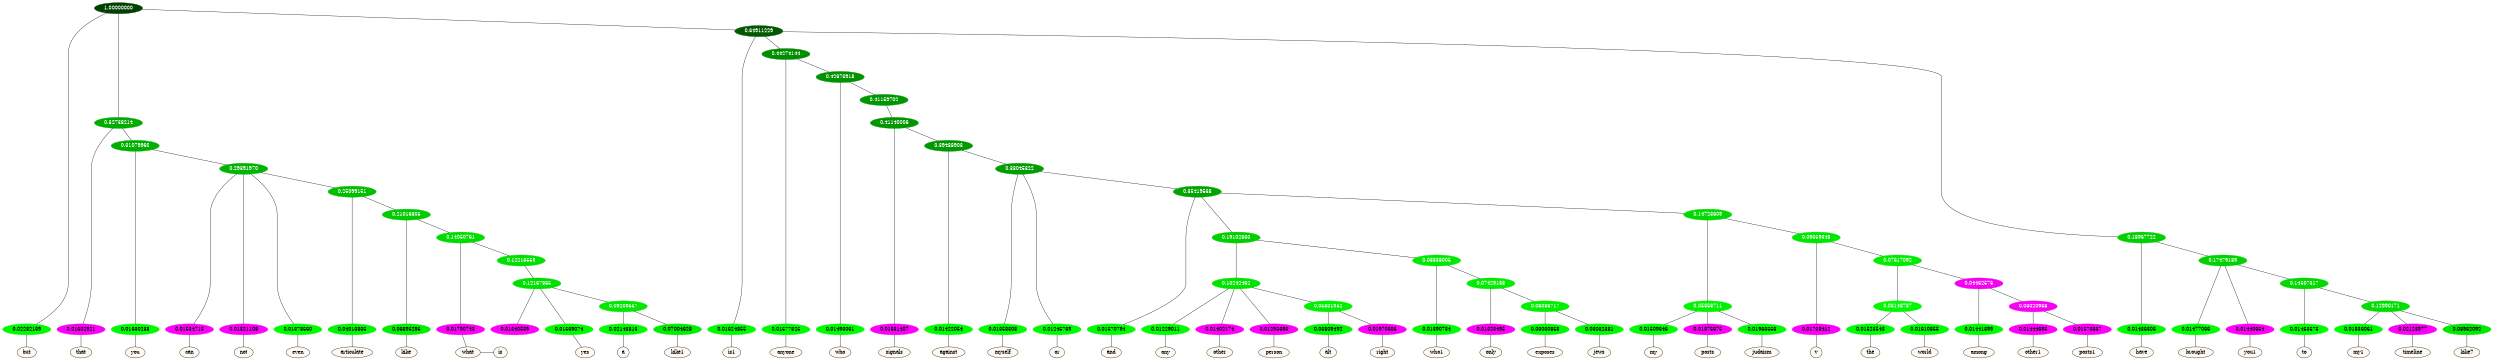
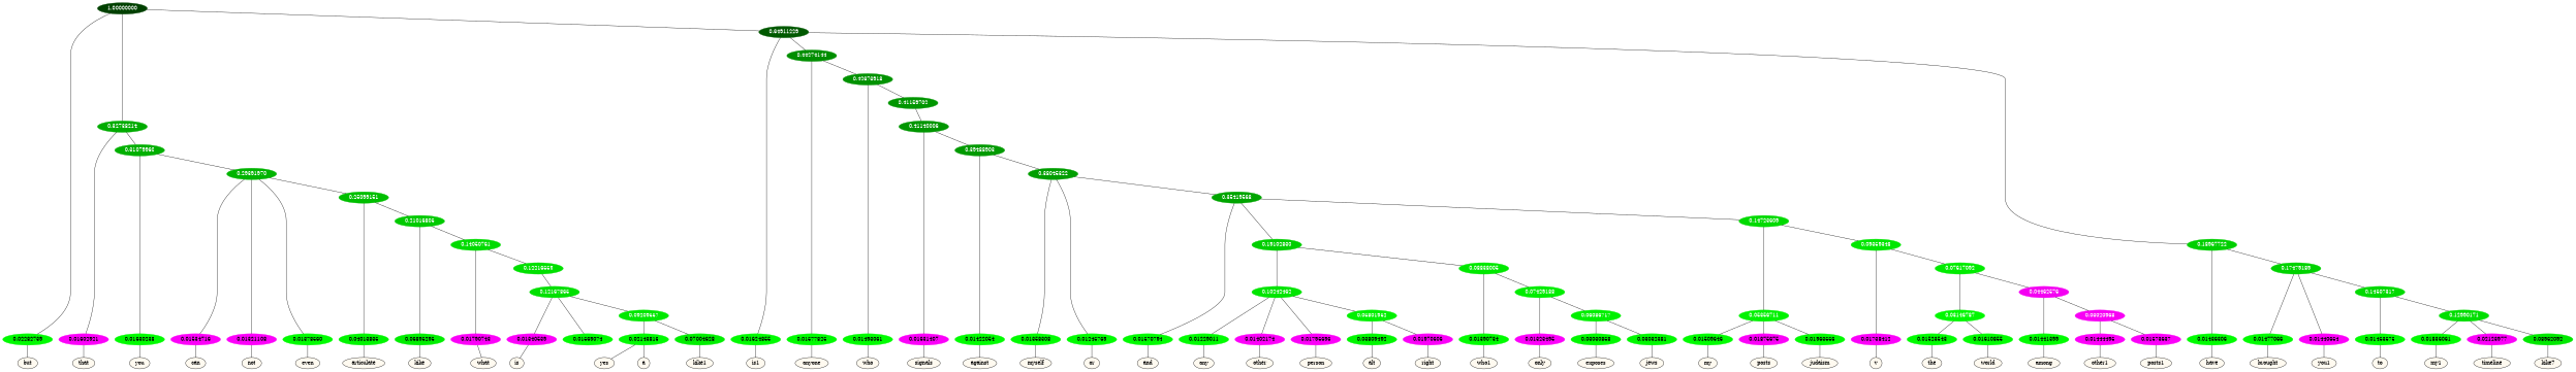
  graph {
    node [color=black format=png nodesep=0.001 ordering=out overlap_scaling=0.01 ranksep=0.001 style=filled]
    n1 [fillcolor=floralwhite height=0.15 label=but style="filled,solid" width=0.15]
    n2 [fillcolor=floralwhite height=0.15 label=that style="filled,solid" width=0.15]
    n3 [fillcolor=floralwhite height=0.15 label=you style="filled,solid" width=0.15]
    n4 [fillcolor=floralwhite height=0.15 label=can style="filled,solid" width=0.15]
    n5 [fillcolor=floralwhite height=0.15 label=not style="filled,solid" width=0.15]
    n6 [fillcolor=floralwhite height=0.15 label=even style="filled,solid" width=0.15]
    n7 [fillcolor=floralwhite height=0.15 label=articulate style="filled,solid" width=0.15]
    n8 [fillcolor=floralwhite height=0.15 label=kike style="filled,solid" width=0.15]
    n9 [fillcolor=floralwhite height=0.15 label=what style="filled,solid" width=0.15]
    n10 [fillcolor=floralwhite height=0.15 label=is style="filled,solid" width=0.15]
    n11 [fillcolor=floralwhite height=0.15 label=yes style="filled,solid" width=0.15]
    n12 [fillcolor=floralwhite height=0.15 label=a style="filled,solid" width=0.15]
    n13 [fillcolor=floralwhite height=0.15 label=kike1 style="filled,solid" width=0.15]
    n14 [fillcolor=floralwhite height=0.15 label=is1 style="filled,solid" width=0.15]
    n15 [fillcolor=floralwhite height=0.15 label=anyone style="filled,solid" width=0.15]
    n16 [fillcolor=floralwhite height=0.15 label=who style="filled,solid" width=0.15]
    n17 [fillcolor=floralwhite height=0.15 label=signals style="filled,solid" width=0.15]
    n18 [fillcolor=floralwhite height=0.15 label=against style="filled,solid" width=0.15]
    n19 [fillcolor=floralwhite height=0.15 label=myself style="filled,solid" width=0.15]
    n20 [fillcolor=floralwhite height=0.15 label=or style="filled,solid" width=0.15]
    n21 [fillcolor=floralwhite height=0.15 label=any style="filled,solid" width=0.15]
    n22 [fillcolor=floralwhite height=0.15 label=other style="filled,solid" width=0.15]
    n23 [fillcolor=floralwhite height=0.15 label=alt style="filled,solid" width=0.15]
    n24 [fillcolor=floralwhite height=0.15 label=right style="filled,solid" width=0.15]
    n25 [fillcolor=floralwhite height=0.15 label=person style="filled,solid" width=0.15]
    n26 [fillcolor=floralwhite height=0.15 label=who1 style="filled,solid" width=0.15]
    n27 [fillcolor=floralwhite height=0.15 label=only style="filled,solid" width=0.15]
    n28 [fillcolor=floralwhite height=0.15 label=exposes style="filled,solid" width=0.15]
    n29 [fillcolor=floralwhite height=0.15 label=jews style="filled,solid" width=0.15]
    n30 [fillcolor=floralwhite height=0.15 label=and style="filled,solid" width=0.15]
    n31 [fillcolor=floralwhite height=0.15 label=my style="filled,solid" width=0.15]
    n32 [fillcolor=floralwhite height=0.15 label=posts style="filled,solid" width=0.15]
    n33 [fillcolor=floralwhite height=0.15 label=judaism style="filled,solid" width=0.15]
    n34 [fillcolor=floralwhite height=0.15 label=v style="filled,solid" width=0.15]
    n35 [fillcolor=floralwhite height=0.15 label=the style="filled,solid" width=0.15]
    n36 [fillcolor=floralwhite height=0.15 label=world style="filled,solid" width=0.15]
    n37 [fillcolor=floralwhite height=0.15 label=among style="filled,solid" width=0.15]
    n38 [fillcolor=floralwhite height=0.15 label=other1 style="filled,solid" width=0.15]
    n39 [fillcolor=floralwhite height=0.15 label=posts1 style="filled,solid" width=0.15]
    n40 [fillcolor=floralwhite height=0.15 label=have style="filled,solid" width=0.15]
    n41 [fillcolor=floralwhite height=0.15 label=brought style="filled,solid" width=0.15]
    n42 [fillcolor=floralwhite height=0.15 label=you1 style="filled,solid" width=0.15]
    n43 [fillcolor=floralwhite height=0.15 label=to style="filled,solid" width=0.15]
    n44 [fillcolor=floralwhite height=0.15 label=my1 style="filled,solid" width=0.15]
    n45 [fillcolor=floralwhite height=0.15 label=timeline style="filled,solid" width=0.15]
    n46 [fillcolor=floralwhite height=0.15 label=kike7 style="filled,solid" width=0.15]
-   n47 [color="0.334 1.000 0.977" fontcolor=black height=0.15 label=0.02282139 width=0.15]
+   n47 [color="0.334 1.000 0.977" fontcolor=black height=0.15 label=0.02282739 width=0.15]
    n48 [color="0.835 1.000 0.984" fontcolor=black height=0.15 label=0.01602921 width=0.15]
    n49 [color="0.334 1.000 0.984" fontcolor=black height=0.15 label=0.01630238 width=0.15]
    n50 [color="0.835 1.000 0.985" fontcolor=black height=0.15 label=0.01534716 width=0.15]
    n51 [color="0.835 1.000 0.987" fontcolor=black height=0.15 label=0.01321108 width=0.15]
    n52 [color="0.334 1.000 0.986" fontcolor=black height=0.15 label=0.01378560 width=0.15]
    n53 [color="0.334 1.000 0.960" fontcolor=black height=0.15 label=0.04013835 width=0.15]
    n54 [color="0.334 1.000 0.931" fontcolor=black height=0.15 label=0.06895295 width=0.15]
    n55 [color="0.835 1.000 0.982" fontcolor=black height=0.15 label=0.01790743 width=0.15]
    n56 [color="0.835 1.000 0.987" fontcolor=black height=0.15 label=0.01340539 width=0.15]
    n57 [color="0.334 1.000 0.984" fontcolor=black height=0.15 label=0.01569074 width=0.15]
    n58 [color="0.334 1.000 0.979" fontcolor=black height=0.15 label=0.02143816 width=0.15]
    n59 [color="0.334 1.000 0.930" fontcolor=black height=0.15 label=0.07004628 width=0.15]
    n60 [color="0.334 1.000 0.984" fontcolor=black height=0.15 label=0.01624855 width=0.15]
    n61 [color="0.334 1.000 0.984" fontcolor=black height=0.15 label=0.01577825 width=0.15]
    n62 [color="0.334 1.000 0.985" fontcolor=black height=0.15 label=0.01493061 width=0.15]
    n63 [color="0.835 1.000 0.984" fontcolor=black height=0.15 label=0.01631407 width=0.15]
    n64 [color="0.334 1.000 0.986" fontcolor=black height=0.15 label=0.01422054 width=0.15]
    n65 [color="0.334 1.000 0.986" fontcolor=black height=0.15 label=0.01358308 width=0.15]
    n66 [color="0.334 1.000 0.988" fontcolor=black height=0.15 label=0.01245769 width=0.15]
    n67 [color="0.334 1.000 0.988" fontcolor=black height=0.15 label=0.01229011 width=0.15]
    n68 [color="0.835 1.000 0.986" fontcolor=black height=0.15 label=0.01402174 width=0.15]
    n69 [color="0.334 1.000 0.962" fontcolor=black height=0.15 label=0.03809492 width=0.15]
    n70 [color="0.835 1.000 0.980" fontcolor=black height=0.15 label=0.01970606 width=0.15]
-   n71 [color="0.835 1.000 0.982" fontcolor=black height=0.15 label=0.01295696 width=0.15]
+   n71 [color="0.835 1.000 0.982" fontcolor=black height=0.15 label=0.01795696 width=0.15]
    n72 [color="0.334 1.000 0.986" fontcolor=black height=0.15 label=0.01390734 width=0.15]
    n73 [color="0.835 1.000 0.987" fontcolor=black height=0.15 label=0.01323495 width=0.15]
    n74 [color="0.334 1.000 0.970" fontcolor=black height=0.15 label=0.03030858 width=0.15]
    n75 [color="0.334 1.000 0.970" fontcolor=black height=0.15 label=0.03032381 width=0.15]
    n76 [color="0.334 1.000 0.984" fontcolor=black height=0.15 label=0.01570794 width=0.15]
    n77 [color="0.334 1.000 0.985" fontcolor=black height=0.15 label=0.01509646 width=0.15]
    n78 [color="0.835 1.000 0.981" fontcolor=black height=0.15 label=0.01875675 width=0.15]
    n79 [color="0.334 1.000 0.980" fontcolor=black height=0.15 label=0.01963556 width=0.15]
    n80 [color="0.835 1.000 0.983" fontcolor=black height=0.15 label=0.01738412 width=0.15]
    n81 [color="0.334 1.000 0.985" fontcolor=black height=0.15 label=0.01523543 width=0.15]
    n82 [color="0.334 1.000 0.984" fontcolor=black height=0.15 label=0.01610855 width=0.15]
    n83 [color="0.334 1.000 0.986" fontcolor=black height=0.15 label=0.01441399 width=0.15]
-   n84 [color="0.835 1.000 0.986" fontcolor=black height=0.15 label=0.01444695 width=0.15]
+   n84 [color="0.835 1.000 0.986" fontcolor=black height=0.15 label=0.01444495 width=0.15]
    n85 [color="0.835 1.000 0.984" fontcolor=black height=0.15 label=0.01573637 width=0.15]
    n86 [color="0.334 1.000 0.986" fontcolor=black height=0.15 label=0.01436306 width=0.15]
    n87 [color="0.334 1.000 0.985" fontcolor=black height=0.15 label=0.01477066 width=0.15]
    n88 [color="0.835 1.000 0.986" fontcolor=black height=0.15 label=0.01440654 width=0.15]
    n89 [color="0.334 1.000 0.985" fontcolor=black height=0.15 label=0.01453575 width=0.15]
    n90 [color="0.334 1.000 0.982" fontcolor=black height=0.15 label=0.01836061 width=0.15]
    n91 [color="0.835 1.000 0.979" fontcolor=black height=0.15 label=0.02123977 width=0.15]
    n92 [color="0.334 1.000 0.910" fontcolor=black height=0.15 label=0.08962092 width=0.15]
    n93 [color="0.334 1.000 0.250" fontcolor=grey99 height=0.15 label=1.00000000 width=0.15]
    n94 [color="0.334 1.000 0.673" fontcolor=grey99 height=0.15 label=0.32738214 width=0.15]
    n95 [color="0.334 1.000 0.351" fontcolor=grey99 height=0.15 label=0.64911229 width=0.15]
    n96 [color="0.334 1.000 0.689" fontcolor=grey99 height=0.15 label=0.31079960 width=0.15]
    n97 [color="0.334 1.000 0.557" fontcolor=grey99 height=0.15 label=0.44274144 width=0.15]
    n98 [color="0.334 1.000 0.810" fontcolor=grey99 height=0.15 label=0.18967722 width=0.15]
    n99 [color="0.334 1.000 0.706" fontcolor=grey99 height=0.15 label=0.29391970 width=0.15]
    n100 [color="0.334 1.000 0.573" fontcolor=grey99 height=0.15 label=0.42673918 width=0.15]
    n101 [color="0.334 1.000 0.825" fontcolor=grey99 height=0.15 label=0.17479189 width=0.15]
    n102 [color="0.334 1.000 0.749" fontcolor=grey99 height=0.15 label=0.25099151 width=0.15]
    n103 [color="0.334 1.000 0.588" fontcolor=grey99 height=0.15 label=0.41159702 width=0.15]
    n104 [color="0.334 1.000 0.855" fontcolor=grey99 height=0.15 label=0.14507317 width=0.15]
    n105 [color="0.334 1.000 0.790" fontcolor=grey99 height=0.15 label=0.21016805 width=0.15]
    n106 [color="0.334 1.000 0.589" fontcolor=grey99 height=0.15 label=0.41140006 width=0.15]
    n107 [color="0.334 1.000 0.870" fontcolor=grey99 height=0.15 label=0.12990171 width=0.15]
    n108 [color="0.334 1.000 0.859" fontcolor=grey99 height=0.15 label=0.14050761 width=0.15]
    n109 [color="0.334 1.000 0.605" fontcolor=grey99 height=0.15 label=0.39488903 width=0.15]
    n110 [color="0.334 1.000 0.878" fontcolor=grey99 height=0.15 label=0.12216559 width=0.15]
    n111 [color="0.334 1.000 0.620" fontcolor=grey99 height=0.15 label=0.38045322 width=0.15]
    n112 [color="0.334 1.000 0.878" fontcolor=grey99 height=0.15 label=0.12167865 width=0.15]
    n113 [color="0.334 1.000 0.646" fontcolor=grey99 height=0.15 label=0.35419568 width=0.15]
    n114 [color="0.334 1.000 0.908" fontcolor=grey99 height=0.15 label=0.09209557 width=0.15]
    n115 [color="0.334 1.000 0.809" fontcolor=grey99 height=0.15 label=0.19102830 width=0.15]
    n116 [color="0.334 1.000 0.853" fontcolor=grey99 height=0.15 label=0.14723609 width=0.15]
    n117 [color="0.334 1.000 0.898" fontcolor=grey99 height=0.15 label=0.10242462 width=0.15]
    n118 [color="0.334 1.000 0.912" fontcolor=grey99 height=0.15 label=0.08838005 width=0.15]
    n119 [color="0.334 1.000 0.946" fontcolor=grey99 height=0.15 label=0.05356711 width=0.15]
    n120 [color="0.334 1.000 0.906" fontcolor=grey99 height=0.15 label=0.09359348 width=0.15]
    n121 [color="0.334 1.000 0.942" fontcolor=grey99 height=0.15 label=0.05801952 width=0.15]
    n122 [color="0.334 1.000 0.926" fontcolor=grey99 height=0.15 label=0.07429188 width=0.15]
    n123 [color="0.334 1.000 0.924" fontcolor=grey99 height=0.15 label=0.07617092 width=0.15]
    n124 [color="0.334 1.000 0.939" fontcolor=grey99 height=0.15 label=0.06086717 width=0.15]
    n125 [color="0.334 1.000 0.969" fontcolor=grey99 height=0.15 label=0.03146787 width=0.15]
    n126 [color="0.835 1.000 0.955" fontcolor=grey99 height=0.15 label=0.04462576 width=0.15]
    n127 [color="0.835 1.000 0.970" fontcolor=grey99 height=0.15 label=0.03020968 width=0.15]
    subgraph sub_1 {
      rank=same
      n1
      n2
      n3
      n4
      n5
      n6
      n7
      n8
      n9
      n10
      n11
      n12
      n13
      n14
      n15
      n16
      n17
      n18
      n19
      n20
      n21
      n22
      n23
      n24
      n25
      n26
      n27
      n28
      n29
      n30
      n31
      n32
      n33
      n34
      n35
      n36
      n37
      n38
      n39
      n40
      n41
      n42
      n43
      n44
      n45
      n46
    }
    subgraph sub_2 {
      rank=same
      n47
      n48
      n49
      n50
      n51
      n52
      n53
      n54
      n55
      n56
      n57
      n58
      n59
      n60
      n61
      n62
      n63
      n64
      n65
      n66
      n67
      n68
      n69
      n70
      n71
      n72
      n73
      n74
      n75
      n76
      n77
      n78
      n79
      n80
      n81
      n82
      n83
      n84
      n85
      n86
      n87
      n88
      n89
      n90
      n91
      n92
    }
    n47 -- n1
    n48 -- n2
    n49 -- n3
    n50 -- n4
    n51 -- n5
    n52 -- n6
    n53 -- n7
    n54 -- n8
    n55 -- n9
-   n9 -- n10
-   n57 -- n11
+   n56 -- n10
+   n58 -- n11
    n58 -- n12
    n59 -- n13
    n60 -- n14
    n61 -- n15
    n62 -- n16
    n63 -- n17
    n64 -- n18
    n65 -- n19
    n66 -- n20
    n67 -- n21
    n68 -- n22
    n69 -- n23
    n70 -- n24
    n71 -- n25
    n72 -- n26
    n73 -- n27
    n74 -- n28
    n75 -- n29
    n76 -- n30
    n77 -- n31
    n78 -- n32
    n79 -- n33
    n80 -- n34
    n81 -- n35
    n82 -- n36
    n83 -- n37
    n84 -- n38
    n85 -- n39
    n86 -- n40
    n87 -- n41
    n88 -- n42
    n89 -- n43
    n90 -- n44
    n91 -- n45
    n92 -- n46
    n93 -- n47
    n93 -- n94
    n93 -- n95
    n94 -- n48
    n94 -- n96
    n95 -- n60
    n95 -- n97
    n95 -- n98
    n96 -- n49
    n96 -- n99
    n97 -- n61
    n97 -- n100
    n98 -- n86
    n98 -- n101
    n99 -- n50
    n99 -- n51
    n99 -- n52
    n99 -- n102
    n100 -- n62
    n100 -- n103
    n101 -- n87
    n101 -- n88
    n101 -- n104
    n102 -- n53
    n102 -- n105
    n103 -- n106
    n104 -- n89
    n104 -- n107
    n105 -- n54
    n105 -- n108
    n106 -- n63
    n106 -- n109
    n107 -- n90
    n107 -- n91
    n107 -- n92
    n108 -- n55
    n108 -- n110
    n109 -- n64
    n109 -- n111
    n110 -- n112
    n111 -- n65
    n111 -- n66
    n111 -- n113
    n112 -- n56
    n112 -- n57
    n112 -- n114
    n113 -- n76
    n113 -- n115
    n113 -- n116
    n114 -- n58
    n114 -- n59
    n115 -- n117
    n115 -- n118
    n116 -- n119
    n116 -- n120
    n117 -- n67
    n117 -- n68
    n117 -- n71
    n117 -- n121
    n118 -- n72
    n118 -- n122
    n119 -- n77
    n119 -- n78
    n119 -- n79
    n120 -- n80
    n120 -- n123
    n121 -- n69
    n121 -- n70
    n122 -- n73
    n122 -- n124
    n123 -- n125
    n123 -- n126
    n124 -- n74
    n124 -- n75
    n125 -- n81
    n125 -- n82
    n126 -- n83
    n126 -- n127
    n127 -- n84
    n127 -- n85
  }
